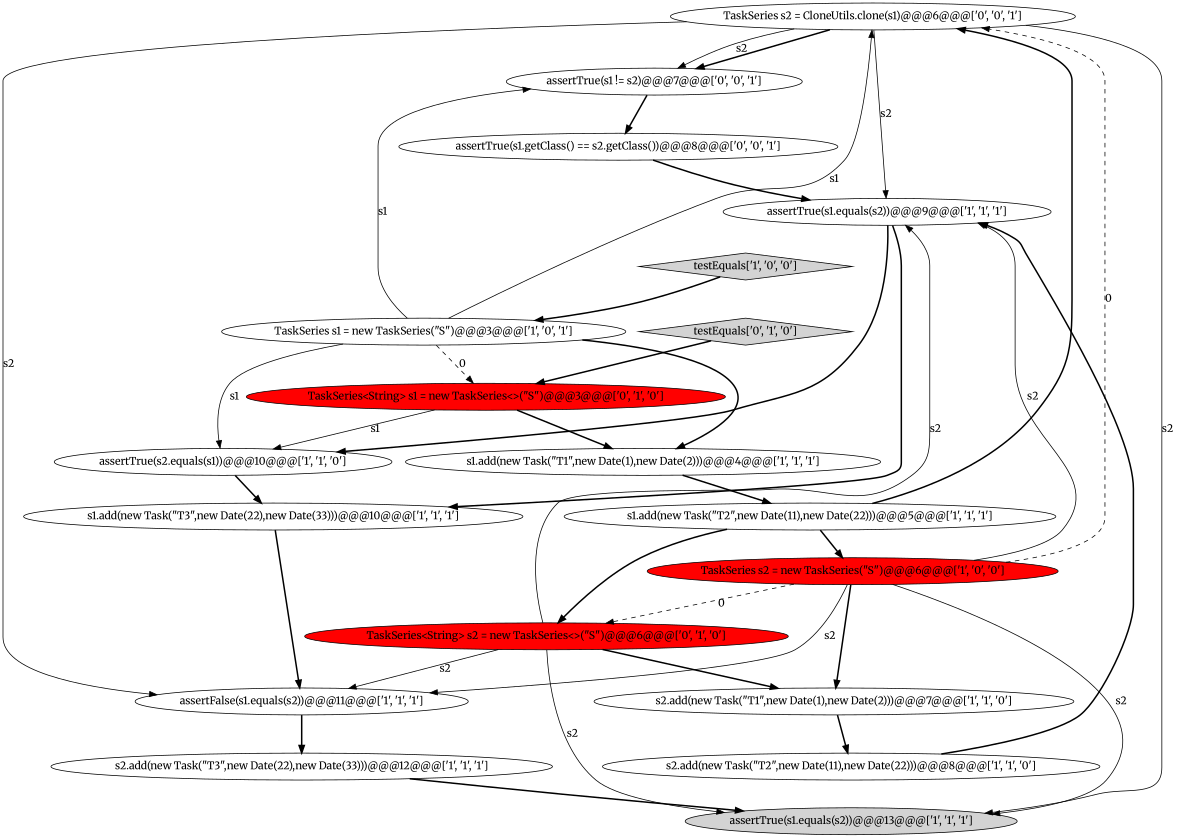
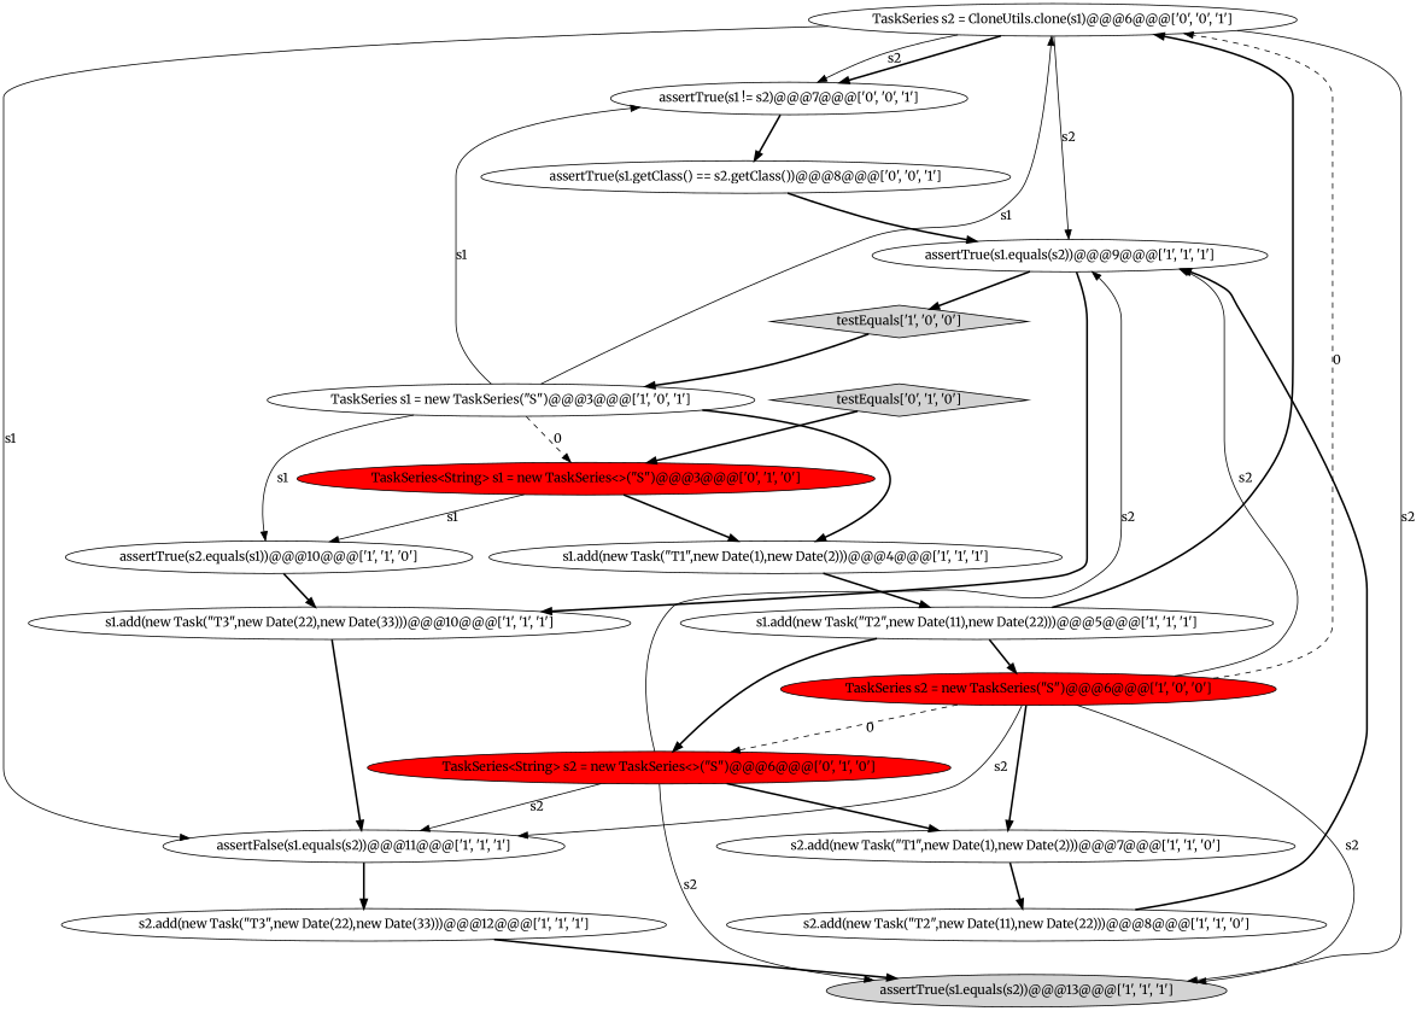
  digraph {
    fontname=Merriweather
    node [fillcolor=white fontname=Merriweather shape=ellipse style=filled]
    edge [fontname=Merriweather style=bold]
    n1 [label="s2.add(new Task(\"T3\",new Date(22),new Date(33)))@@@12@@@['1', '1', '1']"]
    n2 [fillcolor=lightgray label="assertTrue(s1.equals(s2))@@@13@@@['1', '1', '1']"]
    n3 [fillcolor=red label="TaskSeries<String> s1 = new TaskSeries<>(\"S\")@@@3@@@['0', '1', '0']"]
    n4 [label="s1.add(new Task(\"T1\",new Date(1),new Date(2)))@@@4@@@['1', '1', '1']"]
    n5 [label="assertTrue(s2.equals(s1))@@@10@@@['1', '1', '0']"]
    n6 [label="s1.add(new Task(\"T2\",new Date(11),new Date(22)))@@@5@@@['1', '1', '1']"]
    n7 [label="s1.add(new Task(\"T3\",new Date(22),new Date(33)))@@@10@@@['1', '1', '1']"]
    n8 [label="TaskSeries s1 = new TaskSeries(\"S\")@@@3@@@['1', '0', '1']"]
    n9 [label="TaskSeries s2 = CloneUtils.clone(s1)@@@6@@@['0', '0', '1']"]
    n10 [label="assertTrue(s1 != s2)@@@7@@@['0', '0', '1']"]
    n11 [label="assertFalse(s1.equals(s2))@@@11@@@['1', '1', '1']"]
    n12 [label="assertTrue(s1.equals(s2))@@@9@@@['1', '1', '1']"]
    n13 [label="assertTrue(s1.getClass() == s2.getClass())@@@8@@@['0', '0', '1']"]
    n14 [label="s2.add(new Task(\"T1\",new Date(1),new Date(2)))@@@7@@@['1', '1', '0']"]
    n15 [label="s2.add(new Task(\"T2\",new Date(11),new Date(22)))@@@8@@@['1', '1', '0']"]
    n16 [fillcolor=lightgray label="testEquals['0', '1', '0']" shape=diamond]
    n17 [fillcolor=red label="TaskSeries s2 = new TaskSeries(\"S\")@@@6@@@['1', '0', '0']"]
    n18 [fillcolor=red label="TaskSeries<String> s2 = new TaskSeries<>(\"S\")@@@6@@@['0', '1', '0']"]
    n19 [fillcolor=lightgray label="testEquals['1', '0', '0']" shape=diamond]
    n1 -> n2
    n3 -> n4
    n3 -> n5 [label=s1 style=solid]
    n4 -> n6
    n5 -> n7
    n6 -> n9
    n6 -> n17
    n6 -> n18
    n7 -> n11
    n8 -> n3 [label=0 style=dashed]
    n8 -> n4
    n8 -> n5 [label=s1 style=solid]
    n8 -> n9 [label=s1 style=solid]
    n8 -> n10 [label=s1 style=solid]
    n9 -> n2 [label=s2 style=solid]
    n9 -> n10
    n9 -> n10 [label=s2 style=solid]
-   n9 -> n11 [label=s2 style=solid]
+   n9 -> n11 [label=s1 style=solid]
    n9 -> n12 [label=s2 style=solid]
    n10 -> n13
    n11 -> n1
-   n12 -> n5
+   n12 -> n19
    n12 -> n7
    n13 -> n12
    n14 -> n15
    n15 -> n12
    n16 -> n3
    n17 -> n2 [label=s2 style=solid]
    n17 -> n9 [label=0 style=dashed]
    n17 -> n11 [label=s2 style=solid]
    n17 -> n12 [label=s2 style=solid]
    n17 -> n14
    n17 -> n18 [label=0 style=dashed]
    n18 -> n2 [label=s2 style=solid]
    n18 -> n11 [label=s2 style=solid]
    n18 -> n12 [label=s2 style=solid]
    n18 -> n14
    n19 -> n8
  }
